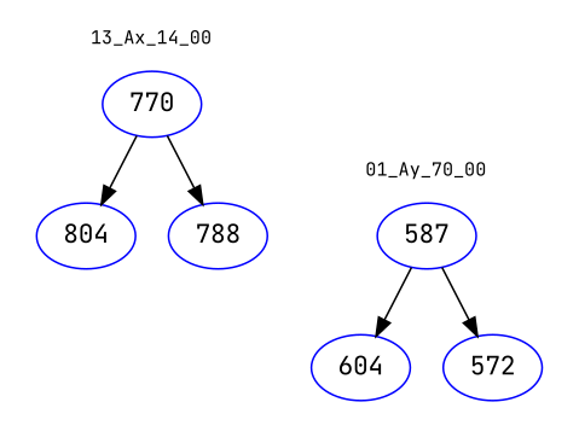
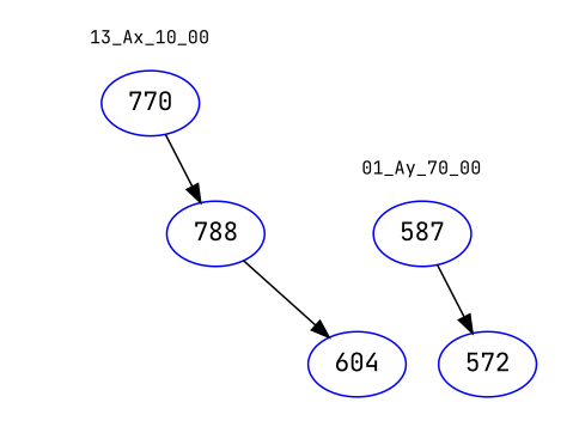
  digraph {
    fontname="JetBrains Mono"
    node [color=blue fontname="JetBrains Mono"]
    edge [color=black fontname="JetBrains Mono"]
    n1 [label=770]
-   n2 [label=804]
    n3 [label=788]
    n4 [label=587]
    n5 [label=572]
    n6 [label=604]
    subgraph cluster_1 {
      color=white
      fontsize=10
-     label="13_Ax_14_00"
+     label="13_Ax_10_00"
      n1
-     n2
      n3
    }
    subgraph cluster_2 {
      color=white
      fontsize=10
      label="01_Ay_70_00"
      n4
      n5
      n6
    }
-   n1 -> n2
    n1 -> n3
    n4 -> n5
-   n4 -> n6
+   n3 -> n6
  }
